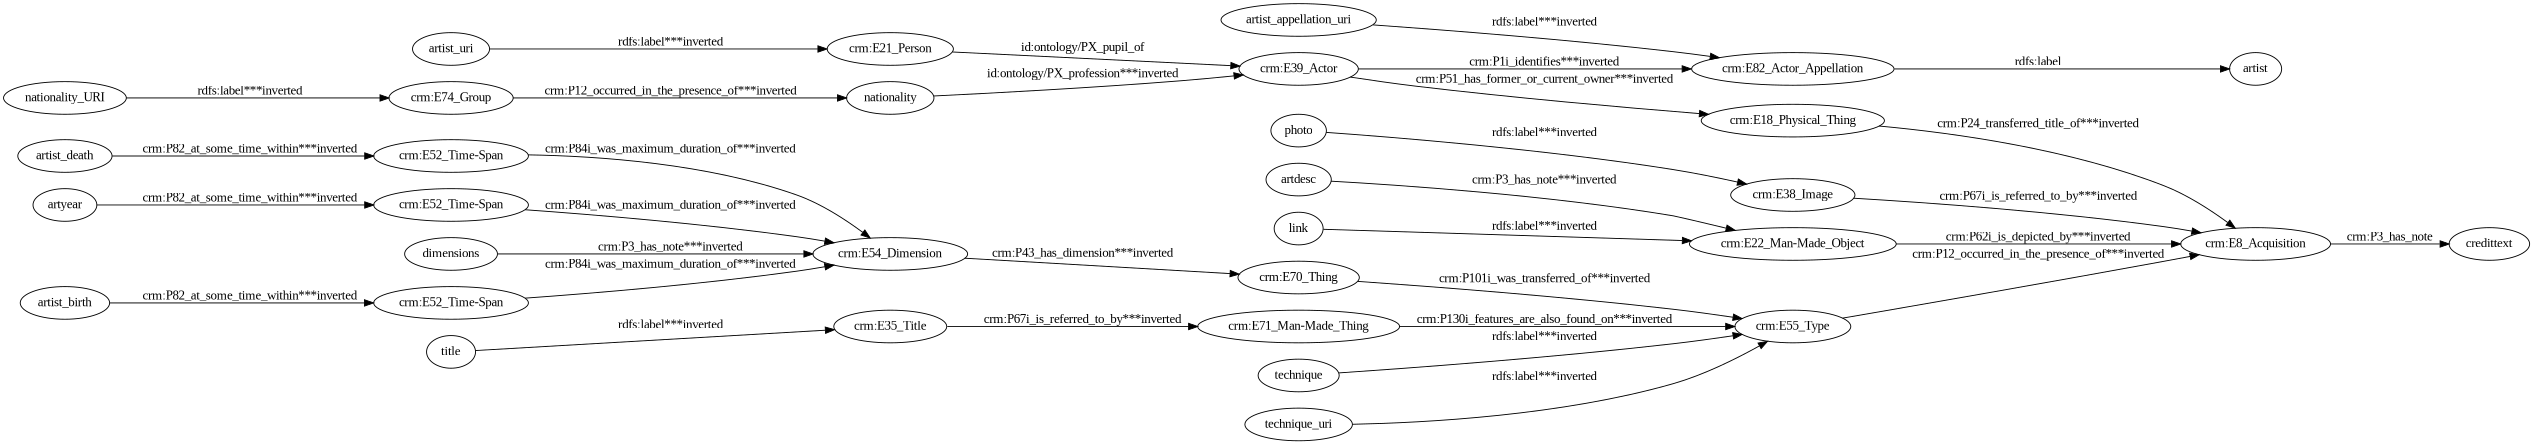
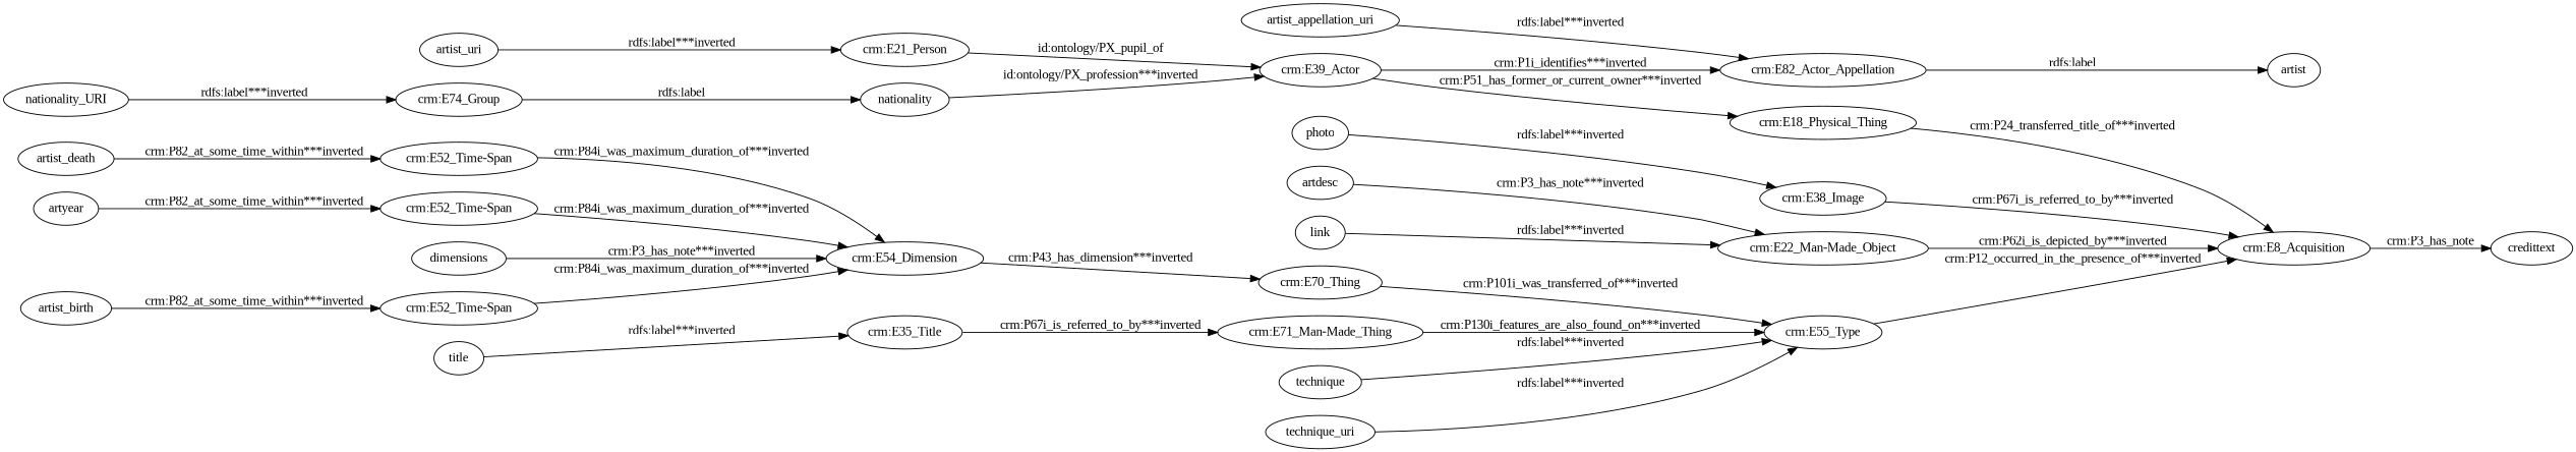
  digraph {
    fontname="Liberation Serif"
    rankdir=LR
    node [fontname="Liberation Serif" type=attribute_name]
    edge [fontname="Liberation Serif" type=st_property_uri weight=1]
    n1 [label=artdesc]
    n2 [label="crm:E22_Man-Made_Object" type=class_uri]
    n3 [label="crm:E8_Acquisition" type=class_uri]
    n4 [label=credittext]
    n5 [label=artist_appellation_uri]
    n6 [label="crm:E82_Actor_Appellation" type=class_uri]
    n7 [label=artist]
    n8 [label=artist_birth]
    n9 [label="crm:E52_Time-Span" type=class_uri]
    n10 [label="crm:E54_Dimension" type=class_uri]
    n11 [label="crm:E70_Thing" type=class_uri]
    n12 [label=artist_death]
    n13 [label="crm:E52_Time-Span" type=class_uri]
    n14 [label=artist_uri]
    n15 [label="crm:E21_Person" type=class_uri]
    n16 [label="crm:E39_Actor" type=class_uri]
    n17 [label="crm:E18_Physical_Thing" type=class_uri]
    n18 [label=artyear]
    n19 [label="crm:E52_Time-Span" type=class_uri]
    n20 [label="crm:E35_Title" type=class_uri]
    n21 [label="crm:E71_Man-Made_Thing" type=class_uri]
    n22 [label="crm:E55_Type" type=class_uri]
    n23 [label="crm:E38_Image" type=class_uri]
    n24 [label="crm:E74_Group" type=class_uri]
    n25 [label=nationality]
    n26 [label=dimensions]
    n27 [label=link]
    n28 [label=nationality_URI]
    n29 [label=photo]
    n30 [label=technique]
    n31 [label=technique_uri]
    n32 [label=title]
    n1 -> n2 [label="crm:P3_has_note***inverted"]
    n2 -> n3 [label="crm:P62i_is_depicted_by***inverted" type=inherited weight=4]
    n3 -> n4 [label="crm:P3_has_note" weight=""]
    n5 -> n6 [label="rdfs:label***inverted"]
    n6 -> n7 [label="rdfs:label" weight=""]
    n8 -> n9 [label="crm:P82_at_some_time_within***inverted"]
    n9 -> n10 [label="crm:P84i_was_maximum_duration_of***inverted" type=direct_property_uri]
    n10 -> n11 [label="crm:P43_has_dimension***inverted" type=direct_property_uri]
    n11 -> n22 [label="crm:P101i_was_transferred_of***inverted" type=direct_property_uri]
    n12 -> n13 [label="crm:P82_at_some_time_within***inverted"]
    n13 -> n10 [label="crm:P84i_was_maximum_duration_of***inverted" type=direct_property_uri]
    n14 -> n15 [label="rdfs:label***inverted"]
    n15 -> n16 [label="id:ontology/PX_pupil_of" type=direct_property_uri]
    n16 -> n6 [label="crm:P1i_identifies***inverted" type=inherited weight=4]
    n16 -> n17 [label="crm:P51_has_former_or_current_owner***inverted" type=direct_property_uri]
    n17 -> n3 [label="crm:P24_transferred_title_of***inverted" type=direct_property_uri]
    n18 -> n19 [label="crm:P82_at_some_time_within***inverted"]
    n19 -> n10 [label="crm:P84i_was_maximum_duration_of***inverted" type=direct_property_uri]
    n20 -> n21 [label="crm:P67i_is_referred_to_by***inverted" type=inherited weight=4]
    n21 -> n22 [label="crm:P130i_features_are_also_found_on***inverted" type=inherited weight=4]
    n22 -> n3 [label="crm:P12_occurred_in_the_presence_of***inverted" type=inherited weight=4]
    n23 -> n3 [label="crm:P67i_is_referred_to_by***inverted" type=inherited weight=4]
-   n24 -> n25 [label="crm:P12_occurred_in_the_presence_of***inverted" weight=""]
+   n24 -> n25 [label="rdfs:label" weight=""]
    n25 -> n16 [label="id:ontology/PX_profession***inverted" type=direct_property_uri]
    n26 -> n10 [label="crm:P3_has_note***inverted"]
    n27 -> n2 [label="rdfs:label***inverted"]
    n28 -> n24 [label="rdfs:label***inverted"]
    n29 -> n23 [label="rdfs:label***inverted"]
    n30 -> n22 [label="rdfs:label***inverted"]
    n31 -> n22 [label="rdfs:label***inverted"]
    n32 -> n20 [label="rdfs:label***inverted"]
  }
